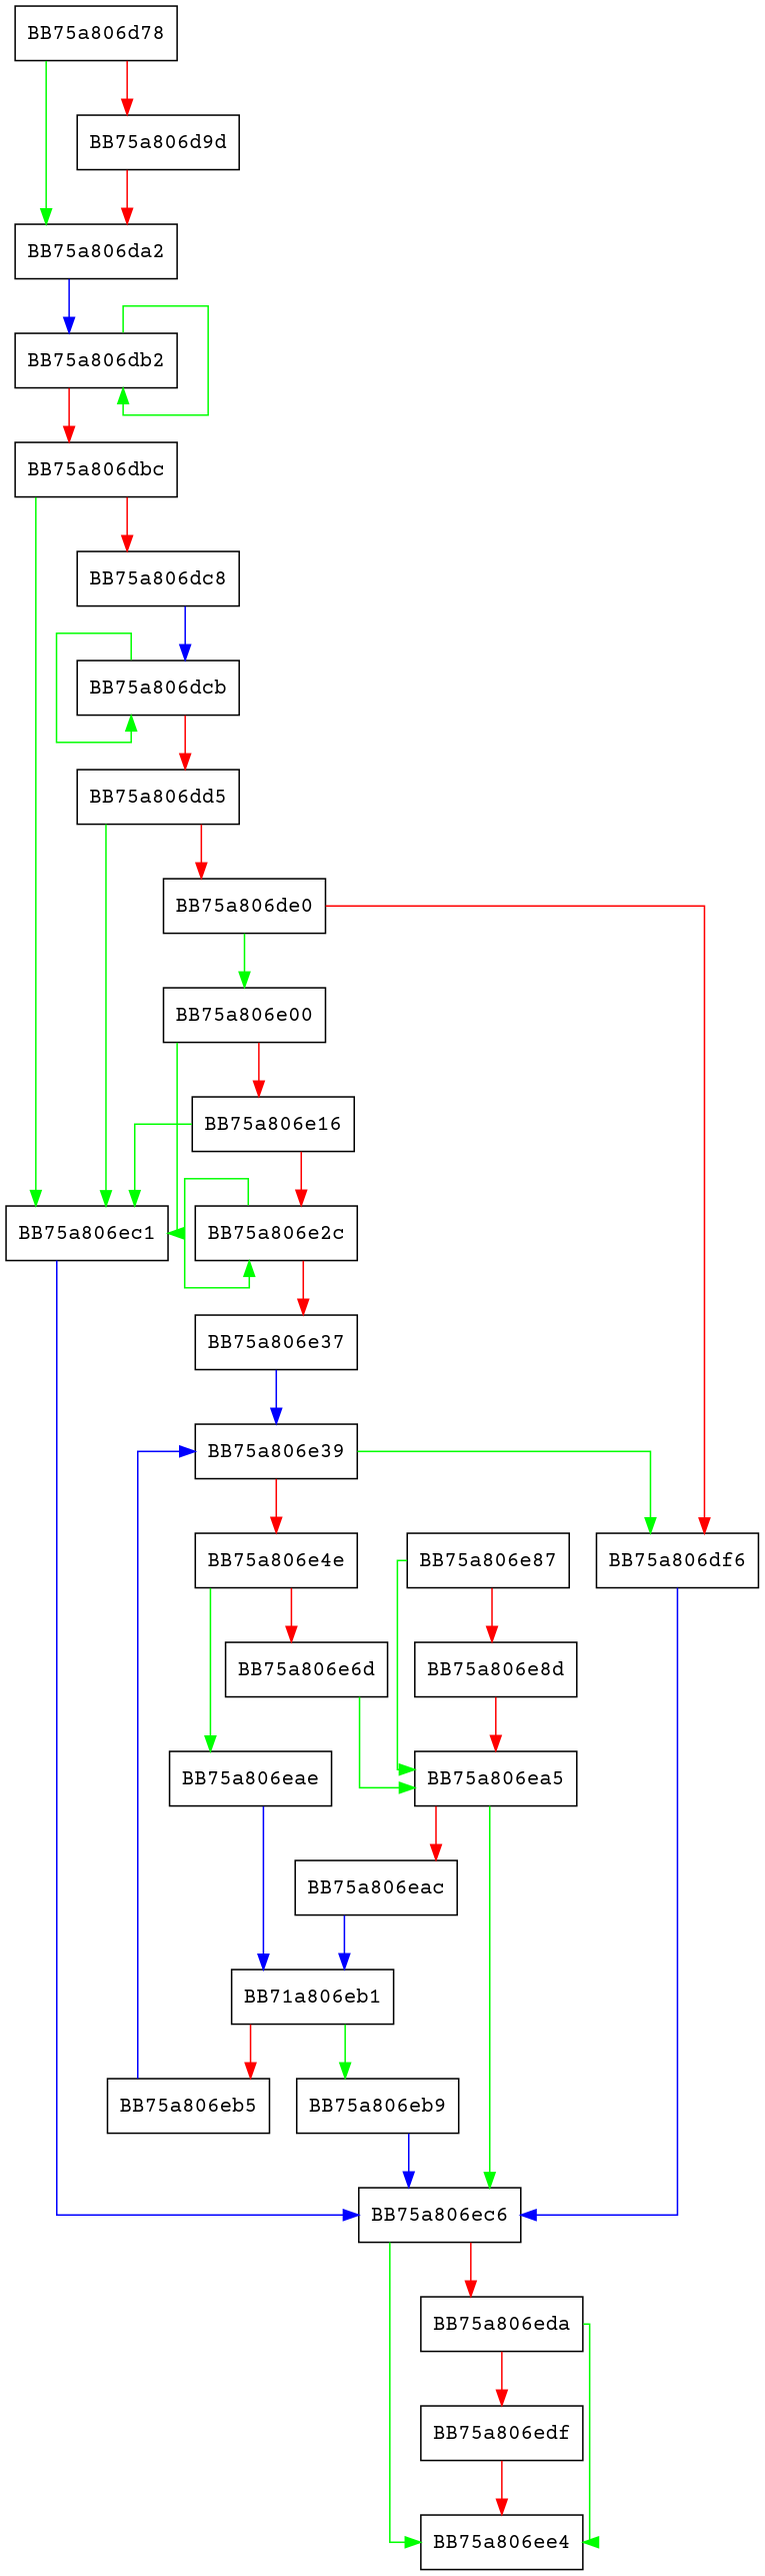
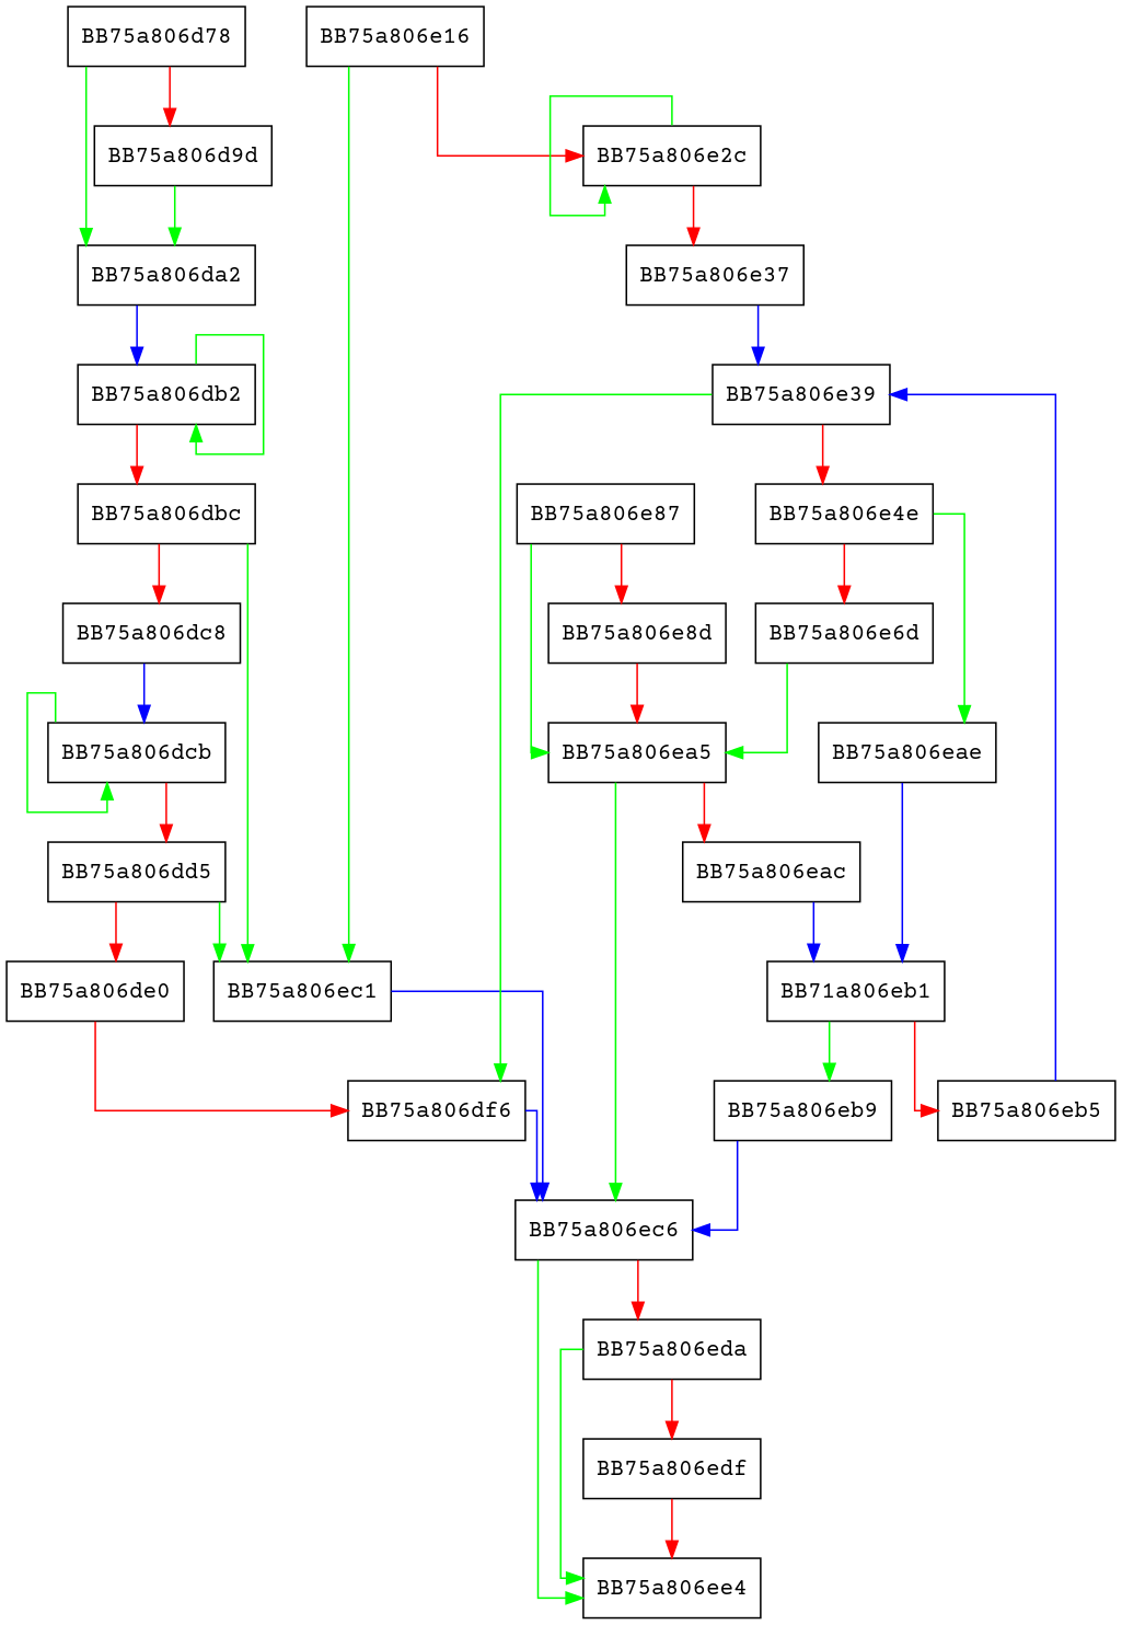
  digraph {
    fontname="Courier Prime"
    splines=ortho
    node [fontname="Courier Prime" shape=box]
    edge [color=red fontname="Courier Prime"]
    BB75a806d78
    BB75a806da2
    BB75a806d9d
    BB75a806db2
    BB75a806dbc
    BB75a806ec1
    BB75a806dc8
    BB75a806ec6
    BB75a806dcb
    BB75a806ee4
    BB75a806eda
    BB75a806dd5
    BB75a806de0
-   BB75a806e00
    BB75a806df6
    BB75a806e16
    BB75a806e2c
    BB75a806edf
    BB75a806e37
    BB75a806e39
    BB75a806e4e
    BB75a806eae
    BB75a806e6d
    n24 [label=BB71a806eb1]
    BB75a806ea5
    BB75a806eb9
    BB75a806eb5
    BB75a806eac
    BB75a806e87
    BB75a806e8d
    BB75a806d78 -> BB75a806da2 [color=green]
    BB75a806d78 -> BB75a806d9d
    BB75a806da2 -> BB75a806db2 [color=blue]
-   BB75a806d9d -> BB75a806da2
+   BB75a806d9d -> BB75a806da2 [color=green]
    BB75a806db2 -> BB75a806db2 [color=green]
    BB75a806db2 -> BB75a806dbc
    BB75a806dbc -> BB75a806ec1 [color=green]
    BB75a806dbc -> BB75a806dc8
    BB75a806ec1 -> BB75a806ec6 [color=blue]
    BB75a806dc8 -> BB75a806dcb [color=blue]
    BB75a806ec6 -> BB75a806ee4 [color=green]
    BB75a806ec6 -> BB75a806eda
    BB75a806dcb -> BB75a806dcb [color=green]
    BB75a806dcb -> BB75a806dd5
    BB75a806eda -> BB75a806ee4 [color=green]
    BB75a806eda -> BB75a806edf
    BB75a806dd5 -> BB75a806ec1 [color=green]
    BB75a806dd5 -> BB75a806de0
-   BB75a806de0 -> BB75a806e00 [color=green]
    BB75a806de0 -> BB75a806df6
-   BB75a806e00 -> BB75a806ec1 [color=green]
-   BB75a806e00 -> BB75a806e16
    BB75a806df6 -> BB75a806ec6 [color=blue]
    BB75a806e16 -> BB75a806ec1 [color=green]
    BB75a806e16 -> BB75a806e2c
    BB75a806e2c -> BB75a806e2c [color=green]
    BB75a806e2c -> BB75a806e37
    BB75a806edf -> BB75a806ee4
    BB75a806e37 -> BB75a806e39 [color=blue]
    BB75a806e39 -> BB75a806df6 [color=green]
    BB75a806e39 -> BB75a806e4e
    BB75a806e4e -> BB75a806eae [color=green]
    BB75a806e4e -> BB75a806e6d
    BB75a806eae -> n24 [color=blue]
    BB75a806e6d -> BB75a806ea5 [color=green]
    n24 -> BB75a806eb9 [color=green]
    n24 -> BB75a806eb5
    BB75a806ea5 -> BB75a806ec6 [color=green]
    BB75a806ea5 -> BB75a806eac
    BB75a806eb9 -> BB75a806ec6 [color=blue]
    BB75a806eb5 -> BB75a806e39 [color=blue]
    BB75a806eac -> n24 [color=blue]
    BB75a806e87 -> BB75a806ea5 [color=green]
    BB75a806e87 -> BB75a806e8d
    BB75a806e8d -> BB75a806ea5
  }
